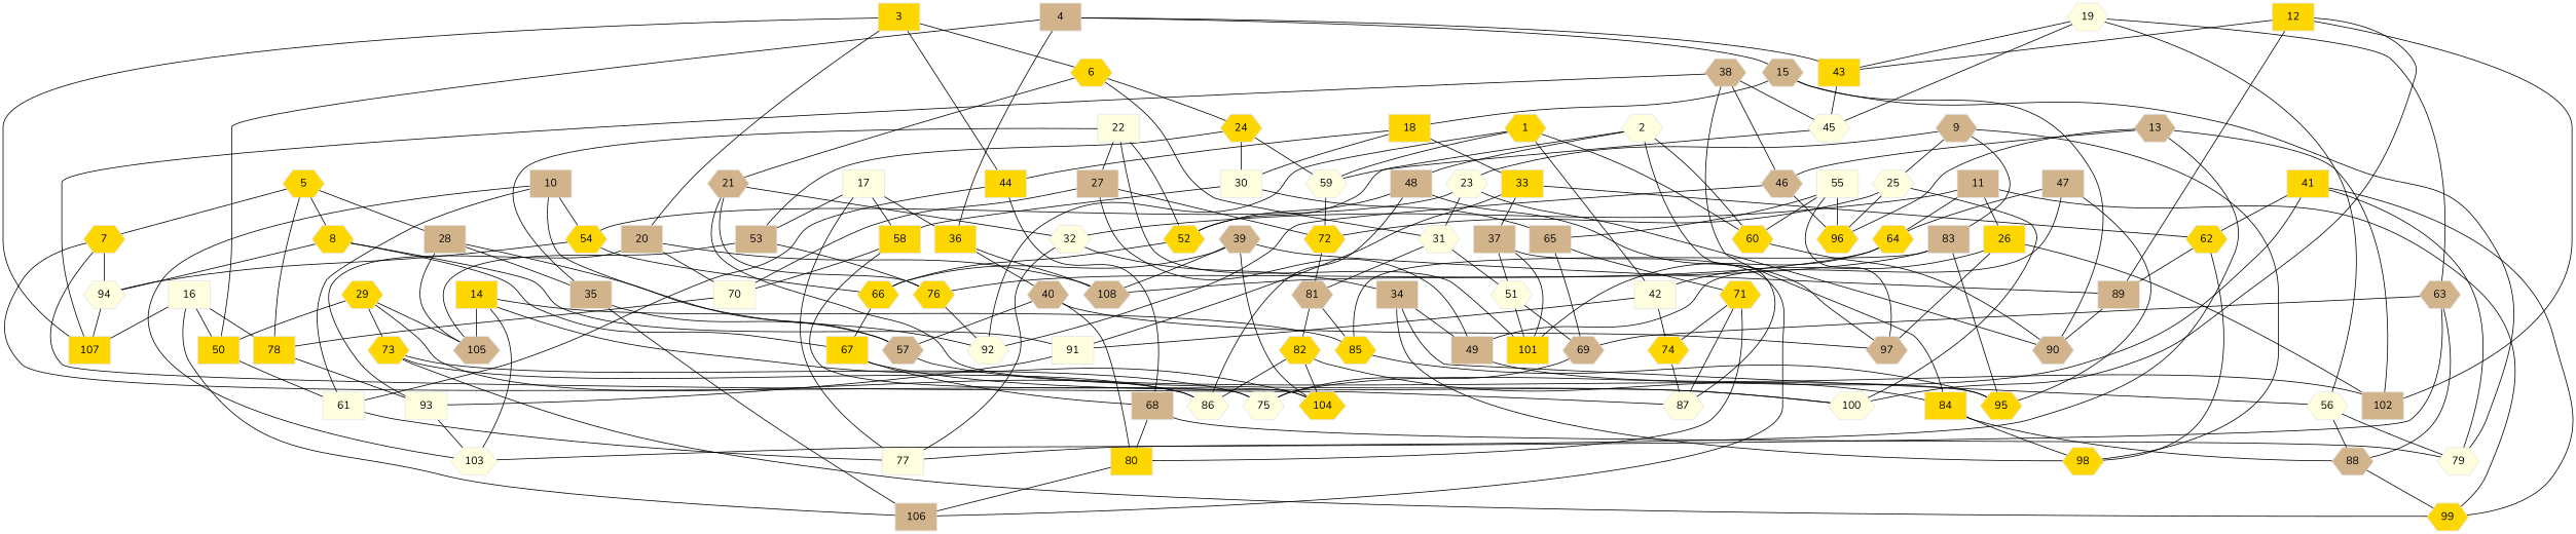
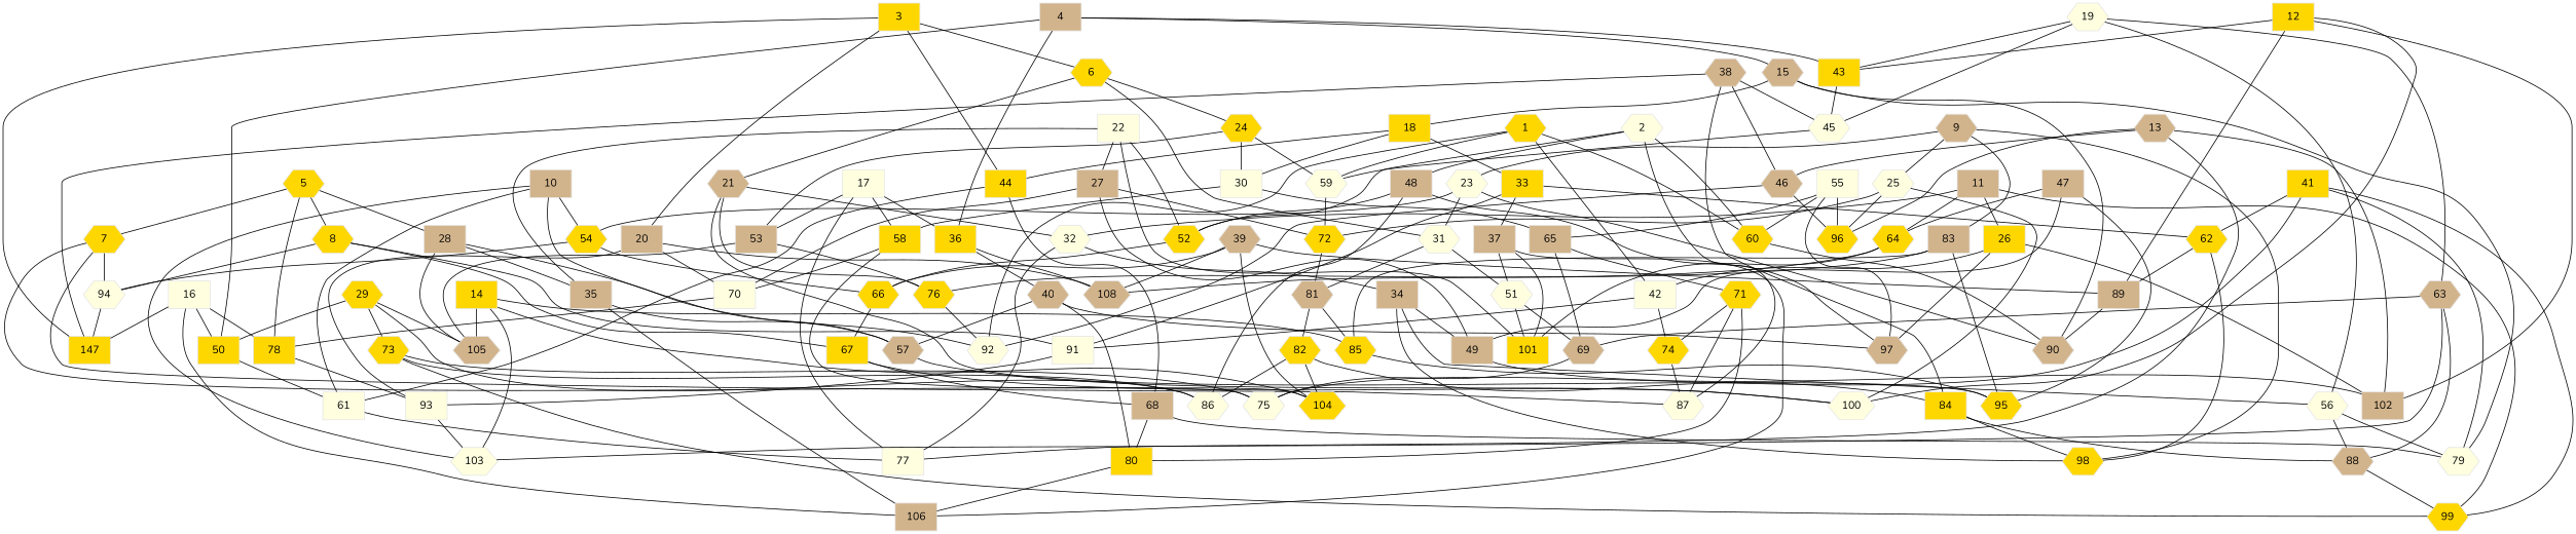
  graph {
    fontname=Nunito
    node [color=gray90 fillcolor=gold fontname=Nunito shape=hexagon style=filled]
    edge [fontname=Nunito]
    42 [fillcolor=lightyellow shape=box]
    1
    59 [fillcolor=lightyellow]
    60
    92 [fillcolor=lightyellow]
    91 [fillcolor=lightyellow shape=box]
    74
    72
    90 [fillcolor=tan]
    2 [fillcolor=lightyellow]
    48 [fillcolor=tan shape=box]
    52
    87 [fillcolor=lightyellow]
    97 [fillcolor=tan]
    86 [fillcolor=lightyellow]
    66
    3 [shape=box]
    6
    20 [fillcolor=tan shape=box]
    44 [shape=box]
-   107 [shape=box]
+   107 [shape=box label=147]
    21 [fillcolor=tan]
    24
    31 [fillcolor=lightyellow]
    70 [fillcolor=lightyellow shape=box]
    93 [fillcolor=lightyellow shape=box]
    108 [fillcolor=tan]
    61 [fillcolor=lightyellow shape=box]
    68 [fillcolor=tan shape=box]
    4 [fillcolor=tan shape=box]
    15 [fillcolor=tan]
    36 [shape=box]
    43 [shape=box]
    50 [shape=box]
    18 [shape=box]
    79 [fillcolor=lightyellow]
    40 [fillcolor=tan]
    45 [fillcolor=lightyellow]
    5
    7
    8
    28 [fillcolor=tan shape=box]
    78 [shape=box]
    75 [fillcolor=lightyellow]
    94 [fillcolor=lightyellow]
    67 [shape=box]
    105 [fillcolor=tan]
    35 [fillcolor=tan shape=box]
    32 [fillcolor=lightyellow]
    76
    95
    53 [fillcolor=tan shape=box]
    30 [fillcolor=lightyellow shape=box]
    51 [fillcolor=lightyellow]
    81 [fillcolor=tan]
    100 [fillcolor=lightyellow]
    9 [fillcolor=tan]
    23 [fillcolor=lightyellow]
    25 [fillcolor=lightyellow]
    83 [fillcolor=tan shape=box]
    98
    54
    96
    85
    10 [fillcolor=tan shape=box]
    57 [fillcolor=tan]
    103 [fillcolor=lightyellow]
    77 [fillcolor=lightyellow shape=box]
    11 [fillcolor=tan shape=box]
    26 [shape=box]
    64
    99
    102 [fillcolor=tan shape=box]
    34 [fillcolor=tan shape=box]
    101 [shape=box]
    12 [shape=box]
    89 [fillcolor=tan shape=box]
    13 [fillcolor=tan]
    46 [fillcolor=tan]
    14 [shape=box]
    104
    33 [shape=box]
    16 [fillcolor=lightyellow shape=box]
    106 [fillcolor=tan shape=box]
    17 [fillcolor=lightyellow shape=box]
    58 [shape=box]
    65 [fillcolor=tan shape=box]
    37 [fillcolor=tan shape=box]
    62
    19 [fillcolor=lightyellow]
    56 [fillcolor=lightyellow]
    63 [fillcolor=tan]
    88 [fillcolor=tan]
    69 [fillcolor=tan]
    22 [fillcolor=lightyellow shape=box]
    27 [fillcolor=tan shape=box]
    49 [fillcolor=tan shape=box]
    29
    73
    71
    82
    80 [shape=box]
    38 [fillcolor=tan]
    84 [shape=box]
    39 [fillcolor=tan]
    41 [shape=box]
    47 [fillcolor=tan shape=box]
    55 [fillcolor=lightyellow shape=box]
    42 -- 91
    42 -- 74
    1 -- 42
    1 -- 59
    1 -- 60
    1 -- 92
    59 -- 72
    60 -- 90
    91 -- 93
    74 -- 87
    72 -- 81
    2 -- 60
    2 -- 48
    2 -- 52
    2 -- 87
    48 -- 52
    48 -- 97
    48 -- 86
    52 -- 66
    66 -- 67
    3 -- 6
    3 -- 20
    3 -- 44
    3 -- 107
    6 -- 21
    6 -- 24
    6 -- 31
    20 -- 70
    20 -- 93
    20 -- 108
    44 -- 61
    44 -- 68
    21 -- 32
    21 -- 76
    21 -- 95
    24 -- 59
    24 -- 53
    24 -- 30
    31 -- 51
    31 -- 81
    70 -- 78
    93 -- 103
    61 -- 77
    68 -- 79
    68 -- 80
    4 -- 15
    4 -- 36
    4 -- 43
    4 -- 50
    15 -- 90
    15 -- 18
    15 -- 79
    36 -- 108
    36 -- 40
    43 -- 45
    50 -- 61
    18 -- 44
    18 -- 30
    18 -- 33
    40 -- 97
    40 -- 57
    40 -- 80
    45 -- 59
    5 -- 7
    5 -- 8
    5 -- 28
    5 -- 78
    7 -- 87
    7 -- 75
    7 -- 94
    8 -- 91
    8 -- 94
    8 -- 67
    28 -- 92
    28 -- 105
    28 -- 35
    78 -- 93
    94 -- 107
    67 -- 68
    67 -- 100
    35 -- 57
    35 -- 106
    32 -- 77
    32 -- 34
    76 -- 92
    53 -- 105
    53 -- 76
    30 -- 58
    30 -- 65
    51 -- 101
    51 -- 69
    81 -- 85
    81 -- 82
    9 -- 23
    9 -- 25
    9 -- 83
    9 -- 98
    23 -- 90
    23 -- 31
    23 -- 54
    25 -- 72
    25 -- 100
    25 -- 96
    83 -- 108
    83 -- 95
    83 -- 85
    54 -- 66
    54 -- 94
    85 -- 95
    10 -- 61
    10 -- 54
    10 -- 57
    10 -- 103
    57 -- 100
    11 -- 32
    11 -- 26
    11 -- 64
    11 -- 99
    26 -- 42
    26 -- 97
    26 -- 102
    64 -- 76
    64 -- 101
    34 -- 98
    34 -- 56
    34 -- 49
    12 -- 43
    12 -- 100
    12 -- 102
    12 -- 89
    89 -- 90
    13 -- 96
    13 -- 77
    13 -- 102
    13 -- 46
    46 -- 92
    46 -- 96
    14 -- 105
    14 -- 85
    14 -- 103
    14 -- 104
    33 -- 91
    33 -- 37
    33 -- 62
    16 -- 107
    16 -- 50
    16 -- 78
    16 -- 106
    17 -- 36
    17 -- 53
    17 -- 77
    17 -- 58
    58 -- 70
    58 -- 104
    65 -- 69
    65 -- 71
    37 -- 51
    37 -- 101
    37 -- 106
    62 -- 98
    62 -- 89
    19 -- 43
    19 -- 45
    19 -- 56
    19 -- 63
    56 -- 79
    56 -- 88
    63 -- 103
    63 -- 88
    63 -- 69
    88 -- 99
    69 -- 75
    22 -- 52
    22 -- 35
    22 -- 101
    22 -- 27
    27 -- 72
    27 -- 70
    27 -- 49
    49 -- 102
    29 -- 86
    29 -- 50
    29 -- 105
    29 -- 73
    73 -- 86
    73 -- 75
    73 -- 99
    71 -- 74
    71 -- 87
    71 -- 80
    82 -- 86
    82 -- 104
    82 -- 84
    80 -- 106
    38 -- 107
    38 -- 45
    38 -- 46
    38 -- 84
    84 -- 98
    84 -- 88
    39 -- 66
    39 -- 108
    39 -- 89
    39 -- 104
    41 -- 79
    41 -- 75
    41 -- 99
    41 -- 62
    47 -- 95
    47 -- 64
    47 -- 49
    55 -- 60
    55 -- 97
    55 -- 96
    55 -- 65
  }
